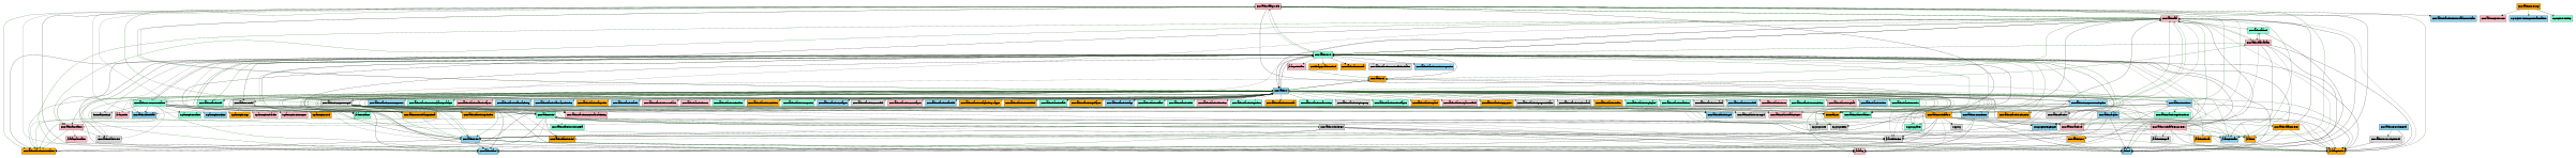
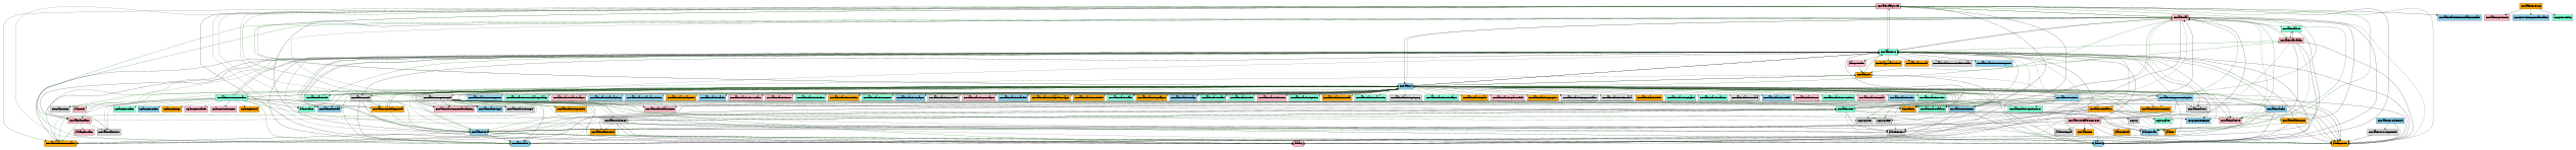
  digraph {
    node [fillcolor=orange fontsize=10.0 shape=box style=filled]
    edge [arrowhead=dot color=black]
    com_vaadin_annotations [fillcolor=lightpink]
    com_vaadin_shared_communication
    com_vaadin_shared_ui_ui [fillcolor=lightgrey]
    java_lang_annotation [fillcolor=lightpink]
    com_vaadin_data [fillcolor=lightpink]
    com_googlecode_gentyref [fillcolor=skyblue]
    com_vaadin_data_provider [fillcolor=lightpink]
    com_vaadin_data_util [fillcolor=aquamarine]
    com_vaadin_data_validator [fillcolor=lightpink]
    com_vaadin_event [fillcolor=skyblue]
    com_vaadin_event_selection [fillcolor=skyblue]
    com_vaadin_server [fillcolor=aquamarine]
    com_vaadin_shared [fillcolor=skyblue]
    com_vaadin_shared_util [fillcolor=lightpink]
    com_vaadin_ui [fillcolor=skyblue]
    com_vaadin_util
    java_lang [fillcolor=lightpink]
    java_lang_invoke
    java_util [fillcolor=skyblue]
    java_util_function [fillcolor=lightgrey]
    n21 [fillcolor=skyblue label=java_impl_stream]
    com_vaadin_shared_data [fillcolor=skyblue]
    com_vaadin_shared_data_sort [fillcolor=aquamarine]
    com_vaadin_shared_extension_datacommunicator [fillcolor=skyblue]
    elemental_json
    java_time
    com_vaadin_event_dd [fillcolor=lightgrey]
    com_vaadin_event_dd_acceptcriteria
    com_liferay_portal_kernel_util
    com_vaadin_sass_internal
    com_vaadin_server_communication [fillcolor=aquamarine]
    com_vaadin_shared_extension_filedownloader [fillcolor=lightgrey]
    com_vaadin_shared_extension_responsive [fillcolor=skyblue]
    com_vaadin_shared_ui [fillcolor=lightgrey]
    com_vaadin_shared_ui_dd [fillcolor=aquamarine]
    elemental_json_impl [fillcolor=lightgrey]
    java_nio_charset [fillcolor=aquamarine]
    javax_portlet [fillcolor=lightpink]
    javax_portlet_filter [fillcolor=lightpink]
    org_jsoup_parser [fillcolor=aquamarine]
    org_jsoup_nodes [fillcolor=lightgrey]
    com_vaadin_navigator [fillcolor=skyblue]
    com_vaadin_shared_customcomponent [fillcolor=skyblue]
    com_vaadin_shared_data_selection [fillcolor=lightpink]
    com_vaadin_shared_extension_abstractlisting [fillcolor=lightpink]
    com_vaadin_shared_extension_javascriptmanager [fillcolor=aquamarine]
    com_vaadin_shared_ui_absolutelayout [fillcolor=lightpink]
    com_vaadin_shared_ui_abstractlisting [fillcolor=skyblue]
    com_vaadin_shared_ui_abstractmultiselect [fillcolor=skyblue]
    com_vaadin_shared_ui_accordion
    com_vaadin_shared_ui_audio [fillcolor=skyblue]
    com_vaadin_shared_ui_browserframe [fillcolor=lightpink]
    com_vaadin_shared_ui_button [fillcolor=lightpink]
    com_vaadin_shared_ui_checkbox [fillcolor=aquamarine]
    com_vaadin_shared_ui_colorpicker
    com_vaadin_shared_ui_combobox
    com_vaadin_shared_ui_composite [fillcolor=aquamarine]
    com_vaadin_shared_ui_csslayout [fillcolor=skyblue]
    com_vaadin_shared_ui_customfield [fillcolor=lightgrey]
    com_vaadin_shared_ui_customlayout [fillcolor=lightpink]
    com_vaadin_shared_ui_datefield [fillcolor=skyblue]
    com_vaadin_shared_ui_draganddropwrapper
    com_vaadin_shared_ui_embedded
    com_vaadin_shared_ui_flash [fillcolor=aquamarine]
    com_vaadin_shared_ui_grid [fillcolor=skyblue]
    com_vaadin_shared_ui_gridlayout
    com_vaadin_shared_ui_image [fillcolor=skyblue]
    com_vaadin_shared_ui_label [fillcolor=aquamarine]
    com_vaadin_shared_ui_link [fillcolor=aquamarine]
    com_vaadin_shared_ui_listselect [fillcolor=lightpink]
    com_vaadin_shared_ui_loginform [fillcolor=aquamarine]
    com_vaadin_shared_ui_menubar
    com_vaadin_shared_ui_nativeselect [fillcolor=aquamarine]
    com_vaadin_shared_ui_optiongroup [fillcolor=lightgrey]
    com_vaadin_shared_ui_orderedlayout [fillcolor=aquamarine]
    com_vaadin_shared_ui_panel
    com_vaadin_shared_ui_passwordfield [fillcolor=lightpink]
    com_vaadin_shared_ui_popupview
    com_vaadin_shared_ui_progressindicator [fillcolor=lightgrey]
    com_vaadin_shared_ui_richtextarea [fillcolor=lightgrey]
    com_vaadin_shared_ui_slider
    com_vaadin_shared_ui_splitpanel [fillcolor=aquamarine]
    com_vaadin_shared_ui_tabsheet [fillcolor=aquamarine]
    com_vaadin_shared_ui_textarea [fillcolor=lightgrey]
    com_vaadin_shared_ui_textfield [fillcolor=skyblue]
    com_vaadin_shared_ui_tree [fillcolor=lightpink]
    com_vaadin_shared_ui_treegrid [fillcolor=lightgrey]
    com_vaadin_shared_ui_twincolselect [fillcolor=aquamarine]
    com_vaadin_shared_ui_upload [fillcolor=lightpink]
    com_vaadin_shared_ui_video [fillcolor=skyblue]
    com_vaadin_shared_ui_window [fillcolor=aquamarine]
    com_vaadin_ui_components_colorpicker [fillcolor=skyblue]
    com_vaadin_ui_components_grid [fillcolor=lightgrey]
    com_vaadin_ui_declarative
    com_vaadin_ui_dnd [fillcolor=aquamarine]
    com_vaadin_ui_renderers [fillcolor=skyblue]
    java_time_temporal [fillcolor=lightgrey]
    org_jsoup_select [fillcolor=lightgrey]
    org_atmosphere_cache [fillcolor=aquamarine]
    org_atmosphere_client [fillcolor=skyblue]
    org_atmosphere_cpr
    org_atmosphere_handler [fillcolor=lightpink]
    org_atmosphere_interceptor [fillcolor=lightpink]
    org_atmosphere_util
    com_vaadin_shared_ui_grid_renderers [fillcolor=aquamarine]
    com_vaadin_shared_ui_dnd
    com_vaadin_shared_ui_grid_editor
    com_vaadin_ui_dnd_event [fillcolor=lightgrey]
    com_vaadin_data_converter
    com_vaadin_ui_declarative_converters [fillcolor=lightpink]
    org_jsoup [fillcolor=lightgrey]
-   com_vaadin_shared_ui_dnd_criteria [fillcolor=aquamarine]
    java_time_format
    com_vaadin_icons
    com_vaadin_osgi_resources [fillcolor=lightpink]
    com_vaadin_server_osgi
    org_osgi_service_component_annotations [fillcolor=skyblue]
    org_osgi_service_http [fillcolor=aquamarine]
    com_vaadin_server_themeutils [fillcolor=skyblue]
    com_vaadin_server_widgetsetutils [fillcolor=lightgrey]
    com_vaadin_annotations -> com_vaadin_shared_communication [arrowhead=tee color=darkgreen]
    com_vaadin_annotations -> com_vaadin_shared_ui_ui [arrowhead=tee color=darkgreen]
    com_vaadin_annotations -> java_lang_annotation [color=gray40]
    com_vaadin_data -> com_vaadin_annotations [color=darkgreen]
    com_vaadin_data -> com_googlecode_gentyref [color=gray40]
    com_vaadin_data -> com_vaadin_data_provider [arrowhead=tee color=darkgreen]
    com_vaadin_data -> com_vaadin_data_util [arrowhead=tee color=gray40]
    com_vaadin_data -> com_vaadin_data_validator [arrowhead=tee color=darkgreen]
    com_vaadin_data -> com_vaadin_event [arrowhead=tee]
    com_vaadin_data -> com_vaadin_event_selection [arrowhead=tee color=darkgreen]
    com_vaadin_data -> com_vaadin_server [arrowhead=tee color=darkgreen]
    com_vaadin_data -> com_vaadin_shared [arrowhead=tee color=darkgreen]
    com_vaadin_data -> com_vaadin_shared_util [arrowhead=tee color=darkgreen]
    com_vaadin_data -> com_vaadin_ui
    com_vaadin_data -> com_vaadin_util [color=darkgreen]
    com_vaadin_data -> java_lang [arrowhead=tee color=gray40]
    com_vaadin_data -> java_lang_invoke [arrowhead=tee color=gray40]
    com_vaadin_data -> java_util [arrowhead=tee]
    com_vaadin_data -> java_util_function
    com_vaadin_data -> n21 [color=darkgreen]
    com_vaadin_data_provider -> com_vaadin_shared_communication [color=darkgreen]
    com_vaadin_data_provider -> com_vaadin_data [arrowhead=tee color=darkgreen]
    com_vaadin_data_provider -> com_vaadin_event [arrowhead=tee color=gray40]
    com_vaadin_data_provider -> com_vaadin_server [arrowhead=tee color=gray40]
    com_vaadin_data_provider -> com_vaadin_shared [arrowhead=tee color=gray40]
    com_vaadin_data_provider -> com_vaadin_ui [color=darkgreen]
    com_vaadin_data_provider -> java_lang
    com_vaadin_data_provider -> java_lang_invoke [arrowhead=tee color=darkgreen]
    com_vaadin_data_provider -> java_util [arrowhead=tee]
    com_vaadin_data_provider -> java_util_function [arrowhead=tee color=gray40]
    com_vaadin_data_provider -> n21 [color=darkgreen]
    com_vaadin_data_provider -> com_vaadin_shared_data [arrowhead=tee color=gray40]
    com_vaadin_data_provider -> com_vaadin_shared_data_sort
    com_vaadin_data_provider -> com_vaadin_shared_extension_datacommunicator
    com_vaadin_data_provider -> elemental_json
    com_vaadin_data_util -> com_vaadin_data_validator [arrowhead=tee]
    com_vaadin_data_util -> java_lang
    com_vaadin_data_validator -> com_vaadin_data [arrowhead=tee color=gray40]
    com_vaadin_data_validator -> com_vaadin_data_util [arrowhead=tee]
    com_vaadin_data_validator -> com_vaadin_server [arrowhead=tee color=darkgreen]
    com_vaadin_data_validator -> java_lang_invoke [arrowhead=tee]
    com_vaadin_data_validator -> java_util
    com_vaadin_data_validator -> java_util_function [arrowhead=tee color=gray40]
    com_vaadin_data_validator -> n21 [arrowhead=tee]
    com_vaadin_data_validator -> java_time [arrowhead=tee color=gray40]
    com_vaadin_event -> com_vaadin_shared_communication [arrowhead=tee]
    com_vaadin_event -> com_vaadin_server
    com_vaadin_event -> com_vaadin_shared
    com_vaadin_event -> com_vaadin_ui [color=gray40]
    com_vaadin_event -> com_vaadin_util [arrowhead=tee color=gray40]
    com_vaadin_event -> java_lang
    com_vaadin_event -> java_lang_invoke [arrowhead=tee color=darkgreen]
    com_vaadin_event -> java_util [arrowhead=tee color=darkgreen]
    com_vaadin_event_selection -> com_vaadin_data [color=gray40]
    com_vaadin_event_selection -> com_vaadin_event [color=darkgreen]
    com_vaadin_event_selection -> com_vaadin_ui [arrowhead=tee color=darkgreen]
    com_vaadin_event_selection -> com_vaadin_util
    com_vaadin_event_selection -> java_lang
    com_vaadin_event_selection -> java_util [arrowhead=tee]
    com_vaadin_event_selection -> n21 [color=gray40]
    com_vaadin_server -> com_vaadin_annotations
    com_vaadin_server -> com_vaadin_shared_communication [arrowhead=tee]
    com_vaadin_server -> com_vaadin_shared_ui_ui [arrowhead=tee]
    com_vaadin_server -> com_vaadin_data
    com_vaadin_server -> com_vaadin_data_provider [arrowhead=tee color=darkgreen]
    com_vaadin_server -> com_vaadin_event [arrowhead=tee color=darkgreen]
    com_vaadin_server -> com_vaadin_shared [arrowhead=tee]
    com_vaadin_server -> com_vaadin_shared_util [arrowhead=tee color=darkgreen]
    com_vaadin_server -> com_vaadin_ui
    com_vaadin_server -> java_lang [arrowhead=tee color=gray40]
    com_vaadin_server -> java_lang_invoke [arrowhead=tee]
    com_vaadin_server -> java_util
    com_vaadin_server -> java_util_function [color=gray40]
    com_vaadin_server -> elemental_json [color=darkgreen]
    com_vaadin_server -> com_vaadin_event_dd [arrowhead=tee]
    com_vaadin_server -> com_vaadin_event_dd_acceptcriteria [color=gray40]
    com_vaadin_server -> com_liferay_portal_kernel_util [color=gray40]
    com_vaadin_server -> com_vaadin_sass_internal
    com_vaadin_server -> com_vaadin_server_communication [arrowhead=tee color=gray40]
    com_vaadin_server -> com_vaadin_shared_extension_filedownloader [arrowhead=tee color=gray40]
    com_vaadin_server -> com_vaadin_shared_extension_responsive [arrowhead=tee]
    com_vaadin_server -> com_vaadin_shared_ui
    com_vaadin_server -> com_vaadin_shared_ui_dd [arrowhead=tee color=darkgreen]
    com_vaadin_server -> elemental_json_impl [arrowhead=tee color=darkgreen]
    com_vaadin_server -> java_nio_charset [arrowhead=tee color=gray40]
    com_vaadin_server -> javax_portlet [arrowhead=tee color=gray40]
    com_vaadin_server -> javax_portlet_filter [color=darkgreen]
    com_vaadin_server -> org_jsoup_parser [color=gray40]
    com_vaadin_ui -> com_vaadin_annotations [color=darkgreen]
    com_vaadin_ui -> com_vaadin_shared_communication [color=darkgreen]
    com_vaadin_ui -> com_vaadin_shared_ui_ui [arrowhead=tee color=gray40]
    com_vaadin_ui -> com_vaadin_data [color=gray40]
    com_vaadin_ui -> com_googlecode_gentyref
    com_vaadin_ui -> com_vaadin_data_provider [arrowhead=tee color=gray40]
    com_vaadin_ui -> com_vaadin_data_validator [arrowhead=tee color=darkgreen]
    com_vaadin_ui -> com_vaadin_event [color=darkgreen]
    com_vaadin_ui -> com_vaadin_event_selection [arrowhead=tee color=darkgreen]
    com_vaadin_ui -> com_vaadin_server
    com_vaadin_ui -> com_vaadin_shared [arrowhead=tee color=darkgreen]
    com_vaadin_ui -> com_vaadin_shared_util
    com_vaadin_ui -> com_vaadin_util
    com_vaadin_ui -> java_lang [color=darkgreen]
    com_vaadin_ui -> java_lang_invoke [color=darkgreen]
    com_vaadin_ui -> java_util [arrowhead=tee color=darkgreen]
    com_vaadin_ui -> java_util_function [color=gray40]
    com_vaadin_ui -> n21 [color=darkgreen]
    com_vaadin_ui -> com_vaadin_shared_data [arrowhead=tee color=darkgreen]
    com_vaadin_ui -> com_vaadin_shared_data_sort [arrowhead=tee]
    com_vaadin_ui -> elemental_json [color=darkgreen]
    com_vaadin_ui -> java_time [color=gray40]
    com_vaadin_ui -> com_vaadin_event_dd [color=darkgreen]
    com_vaadin_ui -> com_vaadin_event_dd_acceptcriteria [color=gray40]
    com_vaadin_ui -> com_vaadin_server_communication [color=gray40]
    com_vaadin_ui -> com_vaadin_shared_ui [arrowhead=tee color=gray40]
    com_vaadin_ui -> com_vaadin_shared_ui_dd
    com_vaadin_ui -> java_nio_charset [arrowhead=tee]
    com_vaadin_ui -> org_jsoup_parser [arrowhead=tee color=darkgreen]
    com_vaadin_ui -> org_jsoup_nodes [arrowhead=tee]
    com_vaadin_ui -> com_vaadin_navigator [arrowhead=tee color=darkgreen]
    com_vaadin_ui -> com_vaadin_shared_customcomponent [color=gray40]
    com_vaadin_ui -> com_vaadin_shared_data_selection [color=gray40]
    com_vaadin_ui -> com_vaadin_shared_extension_abstractlisting
    com_vaadin_ui -> com_vaadin_shared_extension_javascriptmanager [color=darkgreen]
    com_vaadin_ui -> com_vaadin_shared_ui_absolutelayout [arrowhead=tee color=gray40]
    com_vaadin_ui -> com_vaadin_shared_ui_abstractlisting [arrowhead=tee color=darkgreen]
    com_vaadin_ui -> com_vaadin_shared_ui_abstractmultiselect [arrowhead=tee color=darkgreen]
    com_vaadin_ui -> com_vaadin_shared_ui_accordion [arrowhead=tee color=darkgreen]
    com_vaadin_ui -> com_vaadin_shared_ui_audio [arrowhead=tee]
    com_vaadin_ui -> com_vaadin_shared_ui_browserframe
    com_vaadin_ui -> com_vaadin_shared_ui_button [arrowhead=tee color=gray40]
    com_vaadin_ui -> com_vaadin_shared_ui_checkbox [color=gray40]
    com_vaadin_ui -> com_vaadin_shared_ui_colorpicker [color=gray40]
    com_vaadin_ui -> com_vaadin_shared_ui_combobox
    com_vaadin_ui -> com_vaadin_shared_ui_composite [color=darkgreen]
    com_vaadin_ui -> com_vaadin_shared_ui_csslayout
    com_vaadin_ui -> com_vaadin_shared_ui_customfield [color=gray40]
    com_vaadin_ui -> com_vaadin_shared_ui_customlayout [color=gray40]
    com_vaadin_ui -> com_vaadin_shared_ui_datefield [arrowhead=tee]
    com_vaadin_ui -> com_vaadin_shared_ui_draganddropwrapper [color=gray40]
    com_vaadin_ui -> com_vaadin_shared_ui_embedded [arrowhead=tee color=darkgreen]
    com_vaadin_ui -> com_vaadin_shared_ui_flash
    com_vaadin_ui -> com_vaadin_shared_ui_grid [arrowhead=tee color=darkgreen]
    com_vaadin_ui -> com_vaadin_shared_ui_gridlayout [color=gray40]
    com_vaadin_ui -> com_vaadin_shared_ui_image
    com_vaadin_ui -> com_vaadin_shared_ui_label [arrowhead=tee]
    com_vaadin_ui -> com_vaadin_shared_ui_link [arrowhead=tee color=gray40]
    com_vaadin_ui -> com_vaadin_shared_ui_listselect [arrowhead=tee]
    com_vaadin_ui -> com_vaadin_shared_ui_loginform [arrowhead=tee color=gray40]
    com_vaadin_ui -> com_vaadin_shared_ui_menubar [arrowhead=tee color=darkgreen]
    com_vaadin_ui -> com_vaadin_shared_ui_nativeselect [arrowhead=tee color=darkgreen]
    com_vaadin_ui -> com_vaadin_shared_ui_optiongroup [arrowhead=tee color=gray40]
    com_vaadin_ui -> com_vaadin_shared_ui_orderedlayout [arrowhead=tee color=darkgreen]
    com_vaadin_ui -> com_vaadin_shared_ui_panel [arrowhead=tee color=darkgreen]
    com_vaadin_ui -> com_vaadin_shared_ui_passwordfield [arrowhead=tee]
    com_vaadin_ui -> com_vaadin_shared_ui_popupview [color=darkgreen]
    com_vaadin_ui -> com_vaadin_shared_ui_progressindicator
    com_vaadin_ui -> com_vaadin_shared_ui_richtextarea [arrowhead=tee color=darkgreen]
    com_vaadin_ui -> com_vaadin_shared_ui_slider [arrowhead=tee color=gray40]
    com_vaadin_ui -> com_vaadin_shared_ui_splitpanel [arrowhead=tee color=gray40]
    com_vaadin_ui -> com_vaadin_shared_ui_tabsheet [color=gray40]
    com_vaadin_ui -> com_vaadin_shared_ui_textarea [color=gray40]
    com_vaadin_ui -> com_vaadin_shared_ui_textfield [color=darkgreen]
    com_vaadin_ui -> com_vaadin_shared_ui_tree [color=darkgreen]
    com_vaadin_ui -> com_vaadin_shared_ui_treegrid [arrowhead=tee]
    com_vaadin_ui -> com_vaadin_shared_ui_twincolselect [arrowhead=tee color=gray40]
    com_vaadin_ui -> com_vaadin_shared_ui_upload [arrowhead=tee color=darkgreen]
    com_vaadin_ui -> com_vaadin_shared_ui_video [color=gray40]
    com_vaadin_ui -> com_vaadin_shared_ui_window [color=darkgreen]
    com_vaadin_ui -> com_vaadin_ui_components_colorpicker
    com_vaadin_ui -> com_vaadin_ui_components_grid [color=gray40]
    com_vaadin_ui -> com_vaadin_ui_declarative [arrowhead=tee color=gray40]
    com_vaadin_ui -> com_vaadin_ui_dnd [arrowhead=tee color=darkgreen]
    com_vaadin_ui -> com_vaadin_ui_renderers [color=gray40]
    com_vaadin_ui -> java_time_temporal [arrowhead=tee color=gray40]
    com_vaadin_ui -> org_jsoup_select [color=darkgreen]
    com_vaadin_util -> com_vaadin_server [arrowhead=tee]
    com_vaadin_util -> com_vaadin_ui [arrowhead=tee color=darkgreen]
    com_vaadin_event_dd -> com_vaadin_event [arrowhead=tee color=darkgreen]
    com_vaadin_event_dd -> com_vaadin_shared [arrowhead=tee]
    com_vaadin_event_dd -> com_vaadin_ui [arrowhead=tee color=darkgreen]
    com_vaadin_event_dd -> java_lang
    com_vaadin_event_dd -> com_vaadin_event_dd_acceptcriteria [color=darkgreen]
    com_vaadin_event_dd_acceptcriteria -> com_vaadin_event [arrowhead=tee color=gray40]
    com_vaadin_event_dd_acceptcriteria -> com_vaadin_server
    com_vaadin_event_dd_acceptcriteria -> com_vaadin_ui
    com_vaadin_event_dd_acceptcriteria -> com_vaadin_event_dd [arrowhead=tee color=gray40]
    com_vaadin_server_communication -> com_vaadin_shared_communication [arrowhead=tee color=gray40]
    com_vaadin_server_communication -> com_vaadin_shared_ui_ui [arrowhead=tee color=gray40]
    com_vaadin_server_communication -> com_vaadin_server
    com_vaadin_server_communication -> com_vaadin_shared [color=darkgreen]
    com_vaadin_server_communication -> com_vaadin_ui [arrowhead=tee color=darkgreen]
    com_vaadin_server_communication -> java_lang_invoke
    com_vaadin_server_communication -> java_util_function [arrowhead=tee color=darkgreen]
    com_vaadin_server_communication -> com_vaadin_shared_data [arrowhead=tee]
    com_vaadin_server_communication -> elemental_json [color=darkgreen]
    com_vaadin_server_communication -> elemental_json_impl [arrowhead=tee color=darkgreen]
    com_vaadin_server_communication -> java_nio_charset
    com_vaadin_server_communication -> javax_portlet [arrowhead=tee color=gray40]
    com_vaadin_server_communication -> org_atmosphere_cache [color=darkgreen]
    com_vaadin_server_communication -> org_atmosphere_client [color=gray40]
    com_vaadin_server_communication -> org_atmosphere_cpr [color=gray40]
    com_vaadin_server_communication -> org_atmosphere_handler [color=gray40]
    com_vaadin_server_communication -> org_atmosphere_interceptor [arrowhead=tee]
    com_vaadin_server_communication -> org_atmosphere_util [color=gray40]
    javax_portlet_filter -> com_vaadin_util [color=darkgreen]
    com_vaadin_navigator -> com_vaadin_server [color=darkgreen]
    com_vaadin_navigator -> com_vaadin_shared [arrowhead=tee]
    com_vaadin_navigator -> com_vaadin_shared_util [color=darkgreen]
    com_vaadin_navigator -> com_vaadin_ui [color=darkgreen]
    com_vaadin_navigator -> java_lang_invoke [color=darkgreen]
    com_vaadin_navigator -> java_util
    com_vaadin_ui_components_colorpicker -> com_vaadin_shared_communication [color=darkgreen]
    com_vaadin_ui_components_colorpicker -> com_vaadin_data [arrowhead=tee color=darkgreen]
    com_vaadin_ui_components_colorpicker -> com_vaadin_server [arrowhead=tee color=darkgreen]
    com_vaadin_ui_components_colorpicker -> com_vaadin_shared
    com_vaadin_ui_components_colorpicker -> com_vaadin_ui [arrowhead=tee color=gray40]
    com_vaadin_ui_components_colorpicker -> java_lang_invoke [arrowhead=tee]
    com_vaadin_ui_components_colorpicker -> java_util [arrowhead=tee color=gray40]
    com_vaadin_ui_components_colorpicker -> java_util_function
    com_vaadin_ui_components_colorpicker -> com_vaadin_shared_ui [color=gray40]
    com_vaadin_ui_components_colorpicker -> com_vaadin_shared_ui_colorpicker [color=gray40]
    com_vaadin_ui_components_grid -> com_vaadin_shared_communication [arrowhead=tee color=darkgreen]
    com_vaadin_ui_components_grid -> com_vaadin_data [color=gray40]
    com_vaadin_ui_components_grid -> com_vaadin_data_provider [arrowhead=tee color=darkgreen]
    com_vaadin_ui_components_grid -> com_vaadin_event [color=darkgreen]
    com_vaadin_ui_components_grid -> com_vaadin_event_selection [arrowhead=tee color=darkgreen]
    com_vaadin_ui_components_grid -> com_vaadin_server [arrowhead=tee color=gray40]
    com_vaadin_ui_components_grid -> com_vaadin_shared [arrowhead=tee]
    com_vaadin_ui_components_grid -> com_vaadin_ui
    com_vaadin_ui_components_grid -> java_lang [arrowhead=tee]
    com_vaadin_ui_components_grid -> java_lang_invoke [arrowhead=tee color=gray40]
    com_vaadin_ui_components_grid -> java_util [arrowhead=tee color=gray40]
    com_vaadin_ui_components_grid -> java_util_function [color=gray40]
    com_vaadin_ui_components_grid -> n21 [arrowhead=tee color=gray40]
    com_vaadin_ui_components_grid -> com_vaadin_shared_data [color=gray40]
    com_vaadin_ui_components_grid -> com_vaadin_shared_data_sort [arrowhead=tee]
    com_vaadin_ui_components_grid -> elemental_json
    com_vaadin_ui_components_grid -> org_jsoup_nodes [color=gray40]
    com_vaadin_ui_components_grid -> com_vaadin_shared_data_selection
    com_vaadin_ui_components_grid -> com_vaadin_shared_extension_abstractlisting
    com_vaadin_ui_components_grid -> com_vaadin_shared_ui_grid
    com_vaadin_ui_components_grid -> com_vaadin_shared_ui_treegrid [arrowhead=tee color=darkgreen]
    com_vaadin_ui_components_grid -> com_vaadin_ui_declarative [arrowhead=tee color=gray40]
    com_vaadin_ui_components_grid -> com_vaadin_ui_dnd
    com_vaadin_ui_components_grid -> org_jsoup_select [color=darkgreen]
    com_vaadin_ui_components_grid -> com_vaadin_shared_ui_dnd [color=gray40]
    com_vaadin_ui_components_grid -> com_vaadin_shared_ui_grid_editor [color=darkgreen]
    com_vaadin_ui_components_grid -> com_vaadin_ui_dnd_event [arrowhead=tee color=gray40]
    com_vaadin_ui_declarative -> com_vaadin_annotations [arrowhead=tee color=gray40]
    com_vaadin_ui_declarative -> com_vaadin_data
    com_vaadin_ui_declarative -> com_googlecode_gentyref
    com_vaadin_ui_declarative -> com_vaadin_event [arrowhead=tee]
    com_vaadin_ui_declarative -> com_vaadin_server [color=darkgreen]
    com_vaadin_ui_declarative -> com_vaadin_shared
    com_vaadin_ui_declarative -> com_vaadin_shared_util [arrowhead=tee color=gray40]
    com_vaadin_ui_declarative -> com_vaadin_ui [arrowhead=tee color=gray40]
    com_vaadin_ui_declarative -> java_lang [color=gray40]
    com_vaadin_ui_declarative -> java_lang_invoke [arrowhead=tee color=gray40]
    com_vaadin_ui_declarative -> java_time [color=gray40]
    com_vaadin_ui_declarative -> org_jsoup_parser [color=gray40]
    com_vaadin_ui_declarative -> org_jsoup_nodes [color=gray40]
    com_vaadin_ui_declarative -> org_jsoup_select
    com_vaadin_ui_declarative -> com_vaadin_data_converter [color=darkgreen]
    com_vaadin_ui_declarative -> com_vaadin_ui_declarative_converters [arrowhead=tee color=gray40]
    com_vaadin_ui_declarative -> org_jsoup
    com_vaadin_ui_dnd -> com_vaadin_shared_communication [arrowhead=tee]
    com_vaadin_ui_dnd -> com_vaadin_server [arrowhead=tee]
    com_vaadin_ui_dnd -> com_vaadin_shared [color=gray40]
    com_vaadin_ui_dnd -> com_vaadin_ui
    com_vaadin_ui_dnd -> java_lang_invoke [arrowhead=tee color=darkgreen]
    com_vaadin_ui_dnd -> java_util [arrowhead=tee color=gray40]
    com_vaadin_ui_dnd -> java_util_function [arrowhead=tee]
    com_vaadin_ui_dnd -> n21
    com_vaadin_ui_dnd -> com_vaadin_shared_ui_dnd [arrowhead=tee]
    com_vaadin_ui_dnd -> com_vaadin_ui_dnd_event [arrowhead=tee color=darkgreen]
-   com_vaadin_ui_dnd -> com_vaadin_shared_ui_dnd_criteria [arrowhead=tee color=gray40]
    com_vaadin_ui_renderers -> com_vaadin_shared_communication
    com_vaadin_ui_renderers -> com_vaadin_data_provider [arrowhead=tee color=darkgreen]
    com_vaadin_ui_renderers -> com_vaadin_event [color=gray40]
    com_vaadin_ui_renderers -> com_vaadin_server [arrowhead=tee color=gray40]
    com_vaadin_ui_renderers -> com_vaadin_shared [color=gray40]
    com_vaadin_ui_renderers -> com_vaadin_ui [arrowhead=tee color=gray40]
    com_vaadin_ui_renderers -> com_vaadin_util [arrowhead=tee color=gray40]
    com_vaadin_ui_renderers -> java_lang [arrowhead=tee]
    com_vaadin_ui_renderers -> java_lang_invoke
    com_vaadin_ui_renderers -> java_util
    com_vaadin_ui_renderers -> elemental_json [color=darkgreen]
    com_vaadin_ui_renderers -> java_time [color=gray40]
    com_vaadin_ui_renderers -> com_vaadin_shared_ui_grid_renderers [color=darkgreen]
    com_vaadin_ui_renderers -> java_time_format [color=gray40]
    com_vaadin_ui_dnd_event -> com_vaadin_event [color=gray40]
    com_vaadin_ui_dnd_event -> com_vaadin_shared [arrowhead=tee color=darkgreen]
    com_vaadin_ui_dnd_event -> com_vaadin_ui [color=darkgreen]
    com_vaadin_ui_dnd_event -> java_lang
    com_vaadin_ui_dnd_event -> java_lang_invoke [arrowhead=tee]
    com_vaadin_ui_dnd_event -> java_util
    com_vaadin_ui_dnd_event -> java_util_function
    com_vaadin_ui_dnd_event -> com_vaadin_ui_dnd [arrowhead=tee]
    com_vaadin_ui_dnd_event -> com_vaadin_shared_ui_dnd [color=gray40]
    com_vaadin_data_converter -> com_vaadin_data
    com_vaadin_data_converter -> com_vaadin_server [arrowhead=tee]
    com_vaadin_data_converter -> java_lang_invoke
    com_vaadin_data_converter -> java_util [arrowhead=tee]
    com_vaadin_data_converter -> java_time [arrowhead=tee color=darkgreen]
    com_vaadin_ui_declarative_converters -> com_vaadin_data
    com_vaadin_ui_declarative_converters -> com_vaadin_event [arrowhead=tee]
    com_vaadin_ui_declarative_converters -> com_vaadin_server
    com_vaadin_ui_declarative_converters -> java_lang_invoke
    com_vaadin_ui_declarative_converters -> java_util [arrowhead=tee color=gray40]
    com_vaadin_ui_declarative_converters -> java_util_function [color=gray40]
    com_vaadin_ui_declarative_converters -> n21 [color=gray40]
    com_vaadin_ui_declarative_converters -> java_time [color=darkgreen]
    com_vaadin_ui_declarative_converters -> java_time_temporal [color=darkgreen]
    com_vaadin_ui_declarative_converters -> java_time_format [arrowhead=tee color=gray40]
    com_vaadin_ui_declarative_converters -> com_vaadin_icons
    com_vaadin_icons -> com_vaadin_server
    com_vaadin_server_osgi -> com_vaadin_osgi_resources
    com_vaadin_server_osgi -> org_osgi_service_component_annotations [color=darkgreen]
    com_vaadin_server_osgi -> org_osgi_service_http [arrowhead=tee]
    com_vaadin_server_themeutils -> java_lang_invoke
    com_vaadin_server_themeutils -> com_vaadin_server_widgetsetutils [color=darkgreen]
    com_vaadin_server_widgetsetutils -> java_lang_invoke
  }
